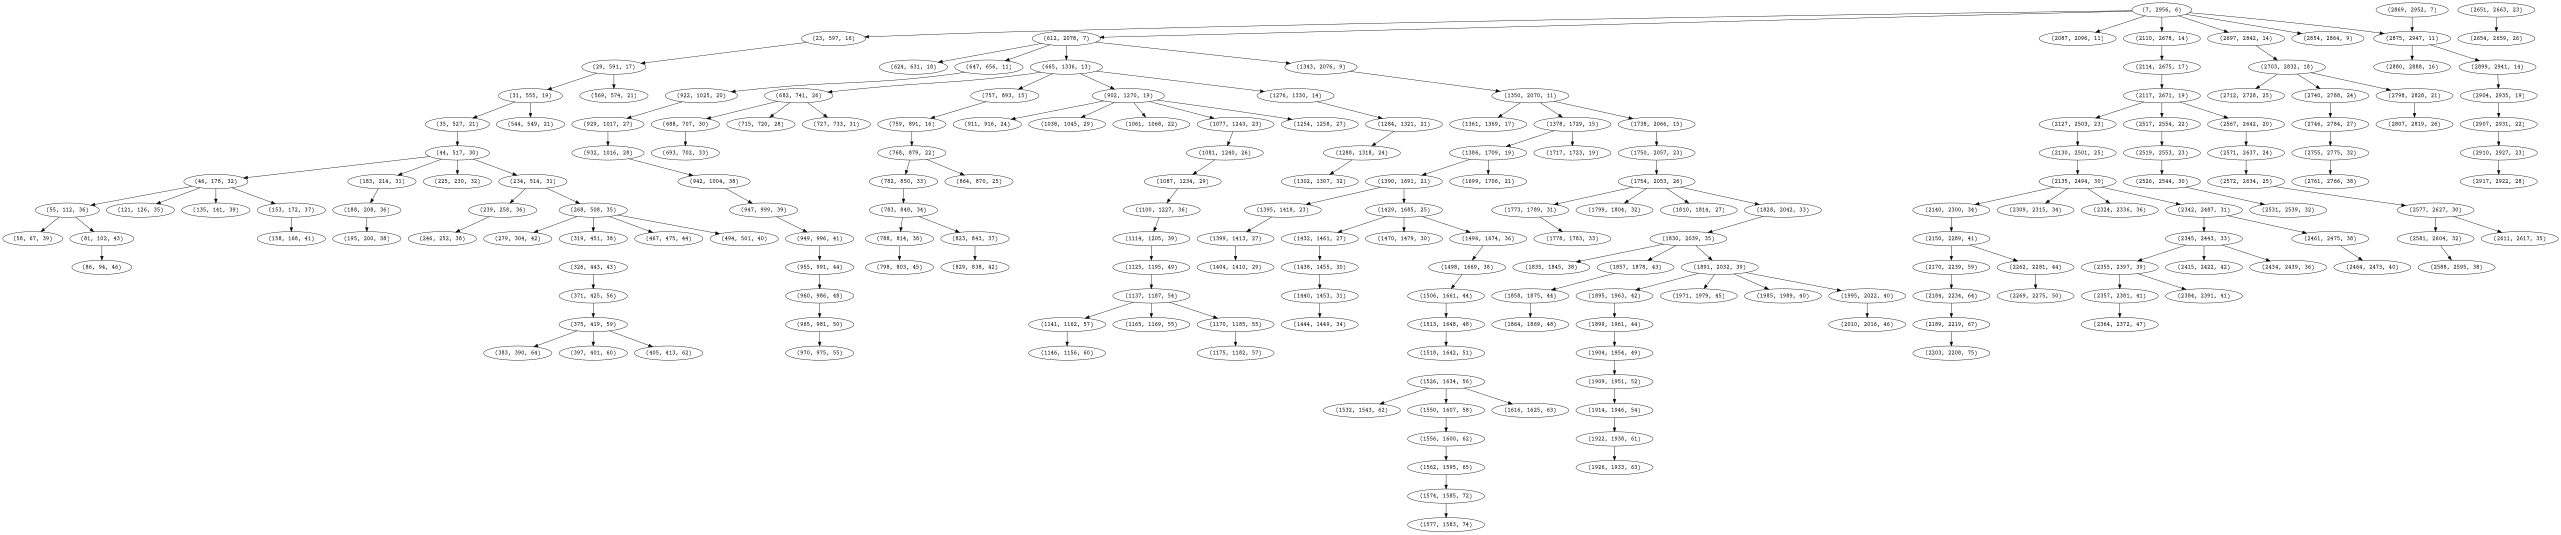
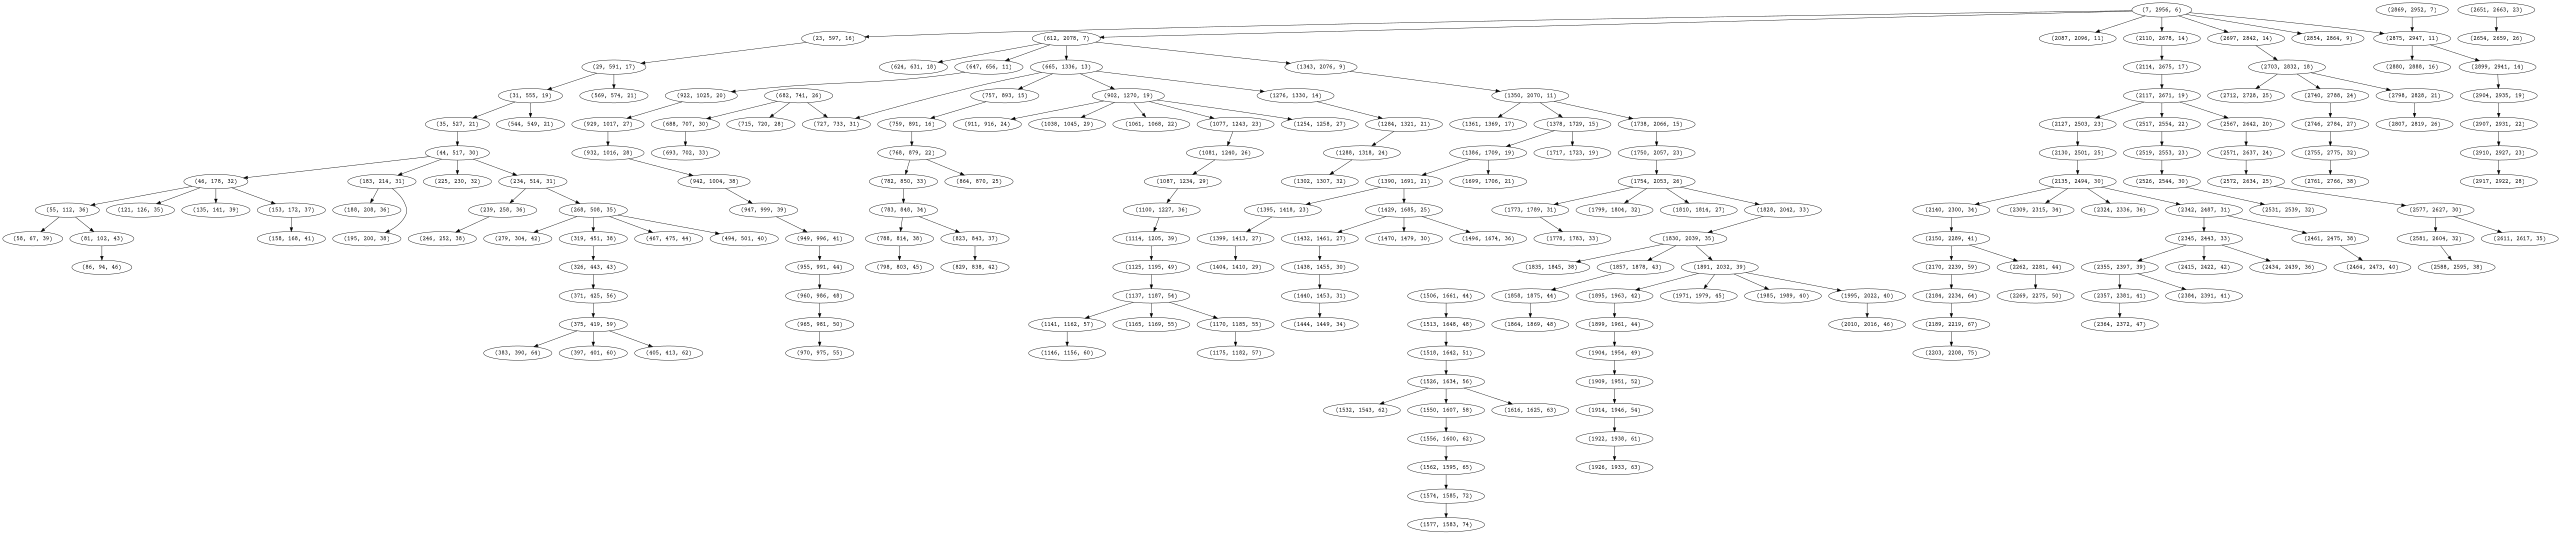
  digraph {
    fontname="Courier Prime"
    node [fontname="Courier Prime"]
    edge [fontname="Courier Prime"]
    "(7, 2956, 6)"
    "(23, 597, 16)"
    "(612, 2078, 7)"
    "(2087, 2096, 11)"
    "(2110, 2678, 14)"
    "(2697, 2842, 14)"
    "(2854, 2864, 9)"
    "(2875, 2947, 11)"
    "(29, 591, 17)"
    "(624, 631, 18)"
    "(647, 656, 11)"
    "(665, 1336, 13)"
    "(1343, 2076, 9)"
    "(2114, 2675, 17)"
    "(2703, 2832, 18)"
    "(2869, 2952, 7)"
    "(31, 555, 19)"
    "(569, 574, 21)"
    "(35, 527, 21)"
    "(544, 549, 21)"
    "(44, 517, 30)"
    "(46, 178, 32)"
    "(183, 214, 31)"
    "(225, 230, 32)"
    "(234, 514, 31)"
    "(55, 112, 36)"
    "(121, 126, 35)"
    "(135, 141, 39)"
    "(153, 172, 37)"
    "(188, 208, 36)"
    "(239, 258, 36)"
    "(268, 508, 35)"
    "(58, 67, 39)"
    "(81, 102, 43)"
    "(158, 168, 41)"
    "(86, 94, 46)"
    "(195, 200, 38)"
    "(246, 252, 38)"
    "(279, 304, 42)"
    "(319, 451, 38)"
    "(467, 475, 44)"
    "(494, 501, 40)"
    "(326, 443, 43)"
    "(371, 425, 56)"
    "(375, 419, 59)"
    "(383, 390, 64)"
    "(397, 401, 60)"
    "(405, 413, 62)"
    "(922, 1025, 20)"
    "(682, 741, 26)"
    "(757, 893, 15)"
    "(902, 1270, 19)"
    "(1276, 1330, 14)"
    "(1350, 2070, 11)"
    "(688, 707, 30)"
    "(715, 720, 28)"
    "(727, 733, 31)"
    "(759, 891, 16)"
    "(911, 916, 24)"
    "(1038, 1045, 29)"
    "(1061, 1068, 22)"
    "(1077, 1243, 23)"
    "(1254, 1258, 27)"
    "(1284, 1321, 21)"
    "(693, 702, 33)"
    "(768, 879, 22)"
    "(782, 850, 33)"
    "(864, 870, 25)"
    "(783, 848, 34)"
    "(788, 814, 38)"
    "(823, 843, 37)"
    "(798, 803, 45)"
    "(829, 838, 42)"
    "(929, 1017, 27)"
    "(1081, 1240, 26)"
    "(932, 1016, 28)"
    "(942, 1004, 38)"
    "(947, 999, 39)"
    "(949, 996, 41)"
    "(955, 991, 44)"
    "(960, 986, 48)"
    "(965, 981, 50)"
    "(970, 975, 55)"
    "(1087, 1234, 29)"
    "(1100, 1227, 36)"
    "(1114, 1205, 39)"
    "(1125, 1195, 49)"
    "(1137, 1187, 54)"
    "(1141, 1162, 57)"
    "(1165, 1169, 55)"
    "(1170, 1185, 55)"
    "(1146, 1156, 60)"
    "(1175, 1182, 57)"
    "(1288, 1318, 24)"
    "(1302, 1307, 32)"
    "(1361, 1369, 17)"
    "(1378, 1729, 15)"
    "(1738, 2066, 15)"
    "(1386, 1709, 19)"
    "(1717, 1723, 19)"
    "(1750, 2057, 23)"
    "(1390, 1691, 21)"
    "(1699, 1706, 21)"
    "(1395, 1418, 23)"
    "(1429, 1685, 25)"
    "(1399, 1413, 27)"
    "(1432, 1461, 27)"
    "(1470, 1479, 30)"
    "(1496, 1674, 36)"
    "(1404, 1410, 29)"
    "(1438, 1455, 30)"
-   "(1498, 1669, 38)"
    "(1440, 1453, 31)"
    "(1444, 1449, 34)"
    "(1506, 1661, 44)"
    "(1513, 1648, 48)"
    "(1518, 1642, 51)"
    "(1526, 1634, 56)"
    "(1532, 1543, 62)"
    "(1550, 1607, 58)"
    "(1616, 1625, 63)"
    "(1556, 1600, 62)"
    "(1562, 1595, 65)"
    "(1574, 1585, 72)"
    "(1577, 1583, 74)"
    "(1754, 2053, 26)"
    "(1773, 1789, 31)"
    "(1799, 1804, 32)"
    "(1810, 1814, 27)"
    "(1828, 2042, 33)"
    "(1778, 1783, 33)"
    "(1830, 2039, 35)"
    "(1835, 1845, 38)"
    "(1857, 1878, 43)"
    "(1891, 2032, 39)"
    "(1858, 1875, 44)"
    "(1895, 1963, 42)"
    "(1971, 1979, 45)"
    "(1985, 1989, 40)"
    "(1995, 2022, 40)"
    "(1864, 1869, 48)"
    "(1899, 1961, 44)"
    "(2010, 2016, 46)"
    "(1904, 1954, 49)"
    "(1909, 1951, 52)"
    "(1914, 1946, 54)"
    "(1922, 1938, 61)"
    "(1926, 1933, 63)"
    "(2117, 2671, 19)"
    "(2127, 2503, 23)"
    "(2517, 2554, 22)"
    "(2567, 2642, 20)"
    "(2130, 2501, 25)"
    "(2519, 2553, 23)"
    "(2571, 2637, 24)"
    "(2651, 2663, 23)"
    "(2654, 2659, 26)"
    "(2135, 2494, 30)"
    "(2140, 2300, 34)"
    "(2309, 2315, 34)"
    "(2324, 2336, 36)"
    "(2342, 2487, 31)"
    "(2150, 2289, 41)"
    "(2345, 2443, 33)"
    "(2461, 2475, 38)"
    "(2170, 2239, 59)"
    "(2262, 2281, 44)"
    "(2184, 2234, 64)"
    "(2269, 2275, 50)"
    "(2189, 2219, 67)"
    "(2203, 2208, 75)"
    "(2355, 2397, 39)"
    "(2415, 2422, 42)"
    "(2434, 2439, 36)"
    "(2464, 2473, 40)"
    "(2357, 2381, 41)"
    "(2384, 2391, 41)"
    "(2364, 2372, 47)"
    "(2526, 2544, 30)"
    "(2531, 2539, 32)"
    "(2572, 2634, 25)"
    "(2577, 2627, 30)"
    "(2581, 2604, 32)"
    "(2611, 2617, 35)"
    "(2588, 2595, 38)"
    "(2712, 2728, 25)"
    "(2740, 2788, 24)"
    "(2798, 2828, 21)"
    "(2746, 2784, 27)"
    "(2807, 2819, 26)"
    "(2755, 2775, 32)"
    "(2761, 2766, 38)"
    "(2880, 2888, 16)"
    "(2899, 2941, 14)"
    "(2904, 2935, 19)"
    "(2907, 2931, 22)"
    "(2910, 2927, 23)"
    "(2917, 2922, 28)"
    "(7, 2956, 6)" -> "(23, 597, 16)"
    "(7, 2956, 6)" -> "(612, 2078, 7)"
    "(7, 2956, 6)" -> "(2087, 2096, 11)"
    "(7, 2956, 6)" -> "(2110, 2678, 14)"
    "(7, 2956, 6)" -> "(2697, 2842, 14)"
    "(7, 2956, 6)" -> "(2854, 2864, 9)"
    "(7, 2956, 6)" -> "(2875, 2947, 11)"
    "(23, 597, 16)" -> "(29, 591, 17)"
    "(612, 2078, 7)" -> "(624, 631, 18)"
    "(612, 2078, 7)" -> "(647, 656, 11)"
    "(612, 2078, 7)" -> "(665, 1336, 13)"
    "(612, 2078, 7)" -> "(1343, 2076, 9)"
    "(2110, 2678, 14)" -> "(2114, 2675, 17)"
    "(2697, 2842, 14)" -> "(2703, 2832, 18)"
    "(2875, 2947, 11)" -> "(2880, 2888, 16)"
    "(2875, 2947, 11)" -> "(2899, 2941, 14)"
    "(29, 591, 17)" -> "(31, 555, 19)"
    "(29, 591, 17)" -> "(569, 574, 21)"
    "(647, 656, 11)" -> "(922, 1025, 20)"
-   "(665, 1336, 13)" -> "(682, 741, 26)"
+   "(665, 1336, 13)" -> "(727, 733, 31)"
    "(665, 1336, 13)" -> "(757, 893, 15)"
    "(665, 1336, 13)" -> "(902, 1270, 19)"
    "(665, 1336, 13)" -> "(1276, 1330, 14)"
    "(1343, 2076, 9)" -> "(1350, 2070, 11)"
    "(2114, 2675, 17)" -> "(2117, 2671, 19)"
    "(2703, 2832, 18)" -> "(2712, 2728, 25)"
    "(2703, 2832, 18)" -> "(2740, 2788, 24)"
    "(2703, 2832, 18)" -> "(2798, 2828, 21)"
    "(2869, 2952, 7)" -> "(2875, 2947, 11)"
    "(31, 555, 19)" -> "(35, 527, 21)"
    "(31, 555, 19)" -> "(544, 549, 21)"
    "(35, 527, 21)" -> "(44, 517, 30)"
    "(44, 517, 30)" -> "(46, 178, 32)"
    "(44, 517, 30)" -> "(183, 214, 31)"
    "(44, 517, 30)" -> "(225, 230, 32)"
    "(44, 517, 30)" -> "(234, 514, 31)"
    "(46, 178, 32)" -> "(55, 112, 36)"
    "(46, 178, 32)" -> "(121, 126, 35)"
    "(46, 178, 32)" -> "(135, 141, 39)"
    "(46, 178, 32)" -> "(153, 172, 37)"
    "(183, 214, 31)" -> "(188, 208, 36)"
    "(234, 514, 31)" -> "(239, 258, 36)"
    "(234, 514, 31)" -> "(268, 508, 35)"
    "(55, 112, 36)" -> "(58, 67, 39)"
    "(55, 112, 36)" -> "(81, 102, 43)"
    "(153, 172, 37)" -> "(158, 168, 41)"
-   "(188, 208, 36)" -> "(195, 200, 38)"
+   "(183, 214, 31)" -> "(195, 200, 38)"
    "(239, 258, 36)" -> "(246, 252, 38)"
    "(268, 508, 35)" -> "(279, 304, 42)"
    "(268, 508, 35)" -> "(319, 451, 38)"
    "(268, 508, 35)" -> "(467, 475, 44)"
    "(268, 508, 35)" -> "(494, 501, 40)"
    "(81, 102, 43)" -> "(86, 94, 46)"
+   "(319, 451, 38)" -> "(326, 443, 43)"
    "(326, 443, 43)" -> "(371, 425, 56)"
    "(371, 425, 56)" -> "(375, 419, 59)"
    "(375, 419, 59)" -> "(383, 390, 64)"
    "(375, 419, 59)" -> "(397, 401, 60)"
    "(375, 419, 59)" -> "(405, 413, 62)"
    "(922, 1025, 20)" -> "(929, 1017, 27)"
    "(682, 741, 26)" -> "(688, 707, 30)"
    "(682, 741, 26)" -> "(715, 720, 28)"
    "(682, 741, 26)" -> "(727, 733, 31)"
    "(757, 893, 15)" -> "(759, 891, 16)"
    "(902, 1270, 19)" -> "(911, 916, 24)"
    "(902, 1270, 19)" -> "(1038, 1045, 29)"
    "(902, 1270, 19)" -> "(1061, 1068, 22)"
    "(902, 1270, 19)" -> "(1077, 1243, 23)"
    "(902, 1270, 19)" -> "(1254, 1258, 27)"
    "(1276, 1330, 14)" -> "(1284, 1321, 21)"
    "(1350, 2070, 11)" -> "(1361, 1369, 17)"
    "(1350, 2070, 11)" -> "(1378, 1729, 15)"
    "(1350, 2070, 11)" -> "(1738, 2066, 15)"
    "(688, 707, 30)" -> "(693, 702, 33)"
    "(759, 891, 16)" -> "(768, 879, 22)"
    "(1077, 1243, 23)" -> "(1081, 1240, 26)"
    "(1284, 1321, 21)" -> "(1288, 1318, 24)"
    "(768, 879, 22)" -> "(782, 850, 33)"
    "(768, 879, 22)" -> "(864, 870, 25)"
    "(782, 850, 33)" -> "(783, 848, 34)"
    "(783, 848, 34)" -> "(788, 814, 38)"
    "(783, 848, 34)" -> "(823, 843, 37)"
    "(788, 814, 38)" -> "(798, 803, 45)"
    "(823, 843, 37)" -> "(829, 838, 42)"
    "(929, 1017, 27)" -> "(932, 1016, 28)"
    "(1081, 1240, 26)" -> "(1087, 1234, 29)"
    "(932, 1016, 28)" -> "(942, 1004, 38)"
    "(942, 1004, 38)" -> "(947, 999, 39)"
    "(947, 999, 39)" -> "(949, 996, 41)"
    "(949, 996, 41)" -> "(955, 991, 44)"
    "(955, 991, 44)" -> "(960, 986, 48)"
    "(960, 986, 48)" -> "(965, 981, 50)"
    "(965, 981, 50)" -> "(970, 975, 55)"
    "(1087, 1234, 29)" -> "(1100, 1227, 36)"
    "(1100, 1227, 36)" -> "(1114, 1205, 39)"
    "(1114, 1205, 39)" -> "(1125, 1195, 49)"
    "(1125, 1195, 49)" -> "(1137, 1187, 54)"
    "(1137, 1187, 54)" -> "(1141, 1162, 57)"
    "(1137, 1187, 54)" -> "(1165, 1169, 55)"
    "(1137, 1187, 54)" -> "(1170, 1185, 55)"
    "(1141, 1162, 57)" -> "(1146, 1156, 60)"
    "(1170, 1185, 55)" -> "(1175, 1182, 57)"
    "(1288, 1318, 24)" -> "(1302, 1307, 32)"
    "(1378, 1729, 15)" -> "(1386, 1709, 19)"
    "(1378, 1729, 15)" -> "(1717, 1723, 19)"
    "(1738, 2066, 15)" -> "(1750, 2057, 23)"
    "(1386, 1709, 19)" -> "(1390, 1691, 21)"
    "(1386, 1709, 19)" -> "(1699, 1706, 21)"
    "(1750, 2057, 23)" -> "(1754, 2053, 26)"
    "(1390, 1691, 21)" -> "(1395, 1418, 23)"
    "(1390, 1691, 21)" -> "(1429, 1685, 25)"
    "(1395, 1418, 23)" -> "(1399, 1413, 27)"
    "(1429, 1685, 25)" -> "(1432, 1461, 27)"
    "(1429, 1685, 25)" -> "(1470, 1479, 30)"
    "(1429, 1685, 25)" -> "(1496, 1674, 36)"
    "(1399, 1413, 27)" -> "(1404, 1410, 29)"
    "(1432, 1461, 27)" -> "(1438, 1455, 30)"
-   "(1496, 1674, 36)" -> "(1498, 1669, 38)"
    "(1438, 1455, 30)" -> "(1440, 1453, 31)"
-   "(1498, 1669, 38)" -> "(1506, 1661, 44)"
    "(1440, 1453, 31)" -> "(1444, 1449, 34)"
    "(1506, 1661, 44)" -> "(1513, 1648, 48)"
    "(1513, 1648, 48)" -> "(1518, 1642, 51)"
+   "(1518, 1642, 51)" -> "(1526, 1634, 56)"
    "(1526, 1634, 56)" -> "(1532, 1543, 62)"
    "(1526, 1634, 56)" -> "(1550, 1607, 58)"
    "(1526, 1634, 56)" -> "(1616, 1625, 63)"
    "(1550, 1607, 58)" -> "(1556, 1600, 62)"
    "(1556, 1600, 62)" -> "(1562, 1595, 65)"
    "(1562, 1595, 65)" -> "(1574, 1585, 72)"
    "(1574, 1585, 72)" -> "(1577, 1583, 74)"
    "(1754, 2053, 26)" -> "(1773, 1789, 31)"
    "(1754, 2053, 26)" -> "(1799, 1804, 32)"
    "(1754, 2053, 26)" -> "(1810, 1814, 27)"
    "(1754, 2053, 26)" -> "(1828, 2042, 33)"
    "(1773, 1789, 31)" -> "(1778, 1783, 33)"
    "(1828, 2042, 33)" -> "(1830, 2039, 35)"
    "(1830, 2039, 35)" -> "(1835, 1845, 38)"
    "(1830, 2039, 35)" -> "(1857, 1878, 43)"
    "(1830, 2039, 35)" -> "(1891, 2032, 39)"
    "(1857, 1878, 43)" -> "(1858, 1875, 44)"
    "(1891, 2032, 39)" -> "(1895, 1963, 42)"
    "(1891, 2032, 39)" -> "(1971, 1979, 45)"
    "(1891, 2032, 39)" -> "(1985, 1989, 40)"
    "(1891, 2032, 39)" -> "(1995, 2022, 40)"
    "(1858, 1875, 44)" -> "(1864, 1869, 48)"
    "(1895, 1963, 42)" -> "(1899, 1961, 44)"
    "(1995, 2022, 40)" -> "(2010, 2016, 46)"
    "(1899, 1961, 44)" -> "(1904, 1954, 49)"
    "(1904, 1954, 49)" -> "(1909, 1951, 52)"
    "(1909, 1951, 52)" -> "(1914, 1946, 54)"
    "(1914, 1946, 54)" -> "(1922, 1938, 61)"
    "(1922, 1938, 61)" -> "(1926, 1933, 63)"
    "(2117, 2671, 19)" -> "(2127, 2503, 23)"
    "(2117, 2671, 19)" -> "(2517, 2554, 22)"
    "(2117, 2671, 19)" -> "(2567, 2642, 20)"
    "(2127, 2503, 23)" -> "(2130, 2501, 25)"
    "(2517, 2554, 22)" -> "(2519, 2553, 23)"
    "(2567, 2642, 20)" -> "(2571, 2637, 24)"
    "(2130, 2501, 25)" -> "(2135, 2494, 30)"
    "(2519, 2553, 23)" -> "(2526, 2544, 30)"
    "(2571, 2637, 24)" -> "(2572, 2634, 25)"
    "(2651, 2663, 23)" -> "(2654, 2659, 26)"
    "(2135, 2494, 30)" -> "(2140, 2300, 34)"
    "(2135, 2494, 30)" -> "(2309, 2315, 34)"
    "(2135, 2494, 30)" -> "(2324, 2336, 36)"
    "(2135, 2494, 30)" -> "(2342, 2487, 31)"
    "(2140, 2300, 34)" -> "(2150, 2289, 41)"
    "(2342, 2487, 31)" -> "(2345, 2443, 33)"
    "(2342, 2487, 31)" -> "(2461, 2475, 38)"
    "(2150, 2289, 41)" -> "(2170, 2239, 59)"
    "(2150, 2289, 41)" -> "(2262, 2281, 44)"
    "(2345, 2443, 33)" -> "(2355, 2397, 39)"
    "(2345, 2443, 33)" -> "(2415, 2422, 42)"
    "(2345, 2443, 33)" -> "(2434, 2439, 36)"
    "(2461, 2475, 38)" -> "(2464, 2473, 40)"
    "(2170, 2239, 59)" -> "(2184, 2234, 64)"
    "(2262, 2281, 44)" -> "(2269, 2275, 50)"
    "(2184, 2234, 64)" -> "(2189, 2219, 67)"
    "(2189, 2219, 67)" -> "(2203, 2208, 75)"
    "(2355, 2397, 39)" -> "(2357, 2381, 41)"
    "(2355, 2397, 39)" -> "(2384, 2391, 41)"
    "(2357, 2381, 41)" -> "(2364, 2372, 47)"
    "(2526, 2544, 30)" -> "(2531, 2539, 32)"
    "(2572, 2634, 25)" -> "(2577, 2627, 30)"
    "(2577, 2627, 30)" -> "(2581, 2604, 32)"
    "(2577, 2627, 30)" -> "(2611, 2617, 35)"
    "(2581, 2604, 32)" -> "(2588, 2595, 38)"
    "(2740, 2788, 24)" -> "(2746, 2784, 27)"
    "(2798, 2828, 21)" -> "(2807, 2819, 26)"
    "(2746, 2784, 27)" -> "(2755, 2775, 32)"
    "(2755, 2775, 32)" -> "(2761, 2766, 38)"
    "(2899, 2941, 14)" -> "(2904, 2935, 19)"
    "(2904, 2935, 19)" -> "(2907, 2931, 22)"
    "(2907, 2931, 22)" -> "(2910, 2927, 23)"
    "(2910, 2927, 23)" -> "(2917, 2922, 28)"
  }
